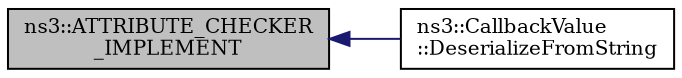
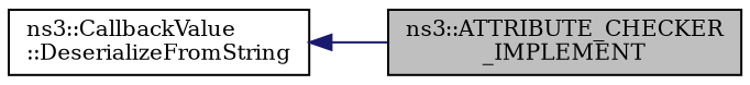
  digraph {
    rankdir=LR
    fontname="DejaVu Serif"
    node [color=black fontname="DejaVu Serif" fontsize=10 shape=record style=filled]
    n1 [fillcolor=grey75 fontcolor=black height=0.2 label="ns3::ATTRIBUTE_CHECKER\l_IMPLEMENT" width=0.4]
    n2 [fillcolor=white height=0.2 label="ns3::CallbackValue\l::DeserializeFromString" width=0.4]
-   n1 -> n2 [color=midnightblue dir=back fontname="DejaVu Serif" fontsize=10 labelfontname=Helvetica labelfontsize=10 style=solid]
+   n2 -> n1 [color=midnightblue dir=back fontname="DejaVu Serif" fontsize=10 labelfontname=Helvetica labelfontsize=10 style=solid]
  }
